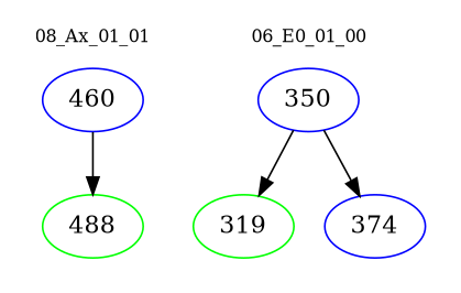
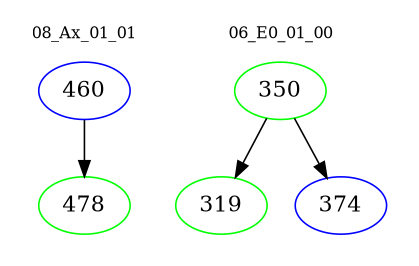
  digraph {
    node [color=blue]
    edge [color=black]
    n1 [label=460]
-   n2 [color=green label=488]
-   n3 [label=350]
+   n2 [color=green label=478]
+   n3 [color=green label=350]
    n4 [color=green label=319]
    n5 [label=374]
    subgraph cluster_1 {
      color=white
      fontsize=10
      label="08_Ax_01_01"
      n1
      n2
    }
    subgraph cluster_2 {
      color=white
      fontsize=10
      label="06_E0_01_00"
      n3
      n4
      n5
    }
    n1 -> n2
    n3 -> n4
    n3 -> n5
  }
